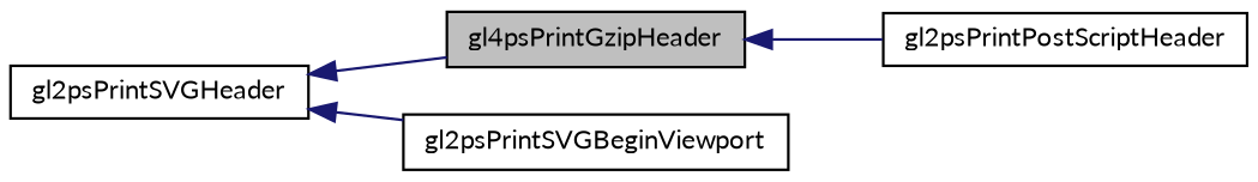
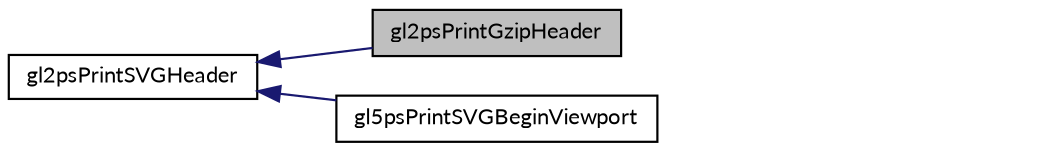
  digraph {
    fontname=Lato
    rankdir=LR
    node [color=black fillcolor=white fontname=Lato fontsize=10 shape=record style=filled]
    edge [color=midnightblue dir=back fontname=Lato fontsize=10 labelfontname=FreeSans labelfontsize=10 style=solid]
-   n1 [fillcolor=grey75 fontcolor=black height=0.2 label=gl4psPrintGzipHeader width=0.4]
-   n2 [height=0.2 label=gl2psPrintPostScriptHeader width=0.4]
+   n1 [fillcolor=grey75 fontcolor=black height=0.2 label=gl2psPrintGzipHeader width=0.4]
    n3 [height=0.2 label=gl2psPrintSVGHeader width=0.4]
-   n4 [height=0.2 label=gl2psPrintSVGBeginViewport width=0.4]
-   n1 -> n2
+   n4 [height=0.2 label=gl5psPrintSVGBeginViewport width=0.4]
    n3 -> n1
    n3 -> n4
  }
